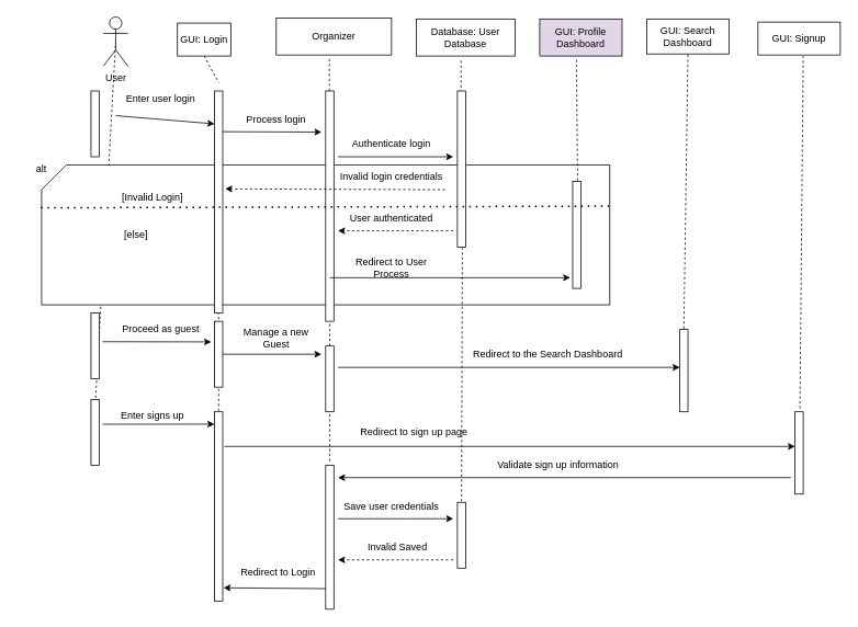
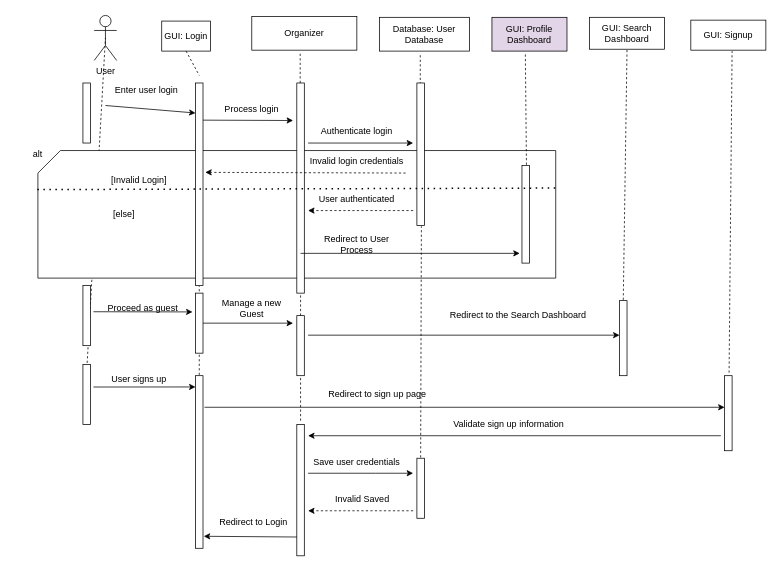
  <mxCell id="0" />
  <mxCell id="1" parent="0" />
  <mxCell id="2" value="" style="endArrow=none;dashed=1;html=1;rounded=0;entryX=0.5;entryY=0.5;entryDx=0;entryDy=0;entryPerimeter=0;exitX=0.565;exitY=-0.025;exitDx=0;exitDy=0;exitPerimeter=0;" parent="1" target="10" edge="1" source="69"><mxGeometry width="50" height="50" relative="1" as="geometry"><mxPoint x="115" y="110" as="sourcePoint" /><mxPoint x="650" y="220" as="targetPoint" /></mxGeometry></mxCell>
  <mxCell id="3" value="" style="shape=card;whiteSpace=wrap;html=1;" parent="1" vertex="1"><mxGeometry x="50" y="200" width="690" height="170" as="geometry" /></mxCell>
  <mxCell id="4" value="" style="endArrow=none;dashed=1;html=1;rounded=0;" parent="1" edge="1"><mxGeometry width="50" height="50" relative="1" as="geometry"><mxPoint x="559.5" y="130" as="sourcePoint" /><mxPoint x="559.5" y="70" as="targetPoint" /></mxGeometry></mxCell>
  <mxCell id="5" value="GUI: Login" style="rounded=0;whiteSpace=wrap;html=1;" parent="1" vertex="1"><mxGeometry x="215" y="27.5" width="65" height="40" as="geometry" /></mxCell>
  <mxCell id="6" value="GUI: Profile Dashboard" style="rounded=0;whiteSpace=wrap;html=1;fillColor=#e1d5e7;" parent="1" vertex="1"><mxGeometry x="655" y="22.5" width="100" height="45" as="geometry" /></mxCell>
  <mxCell id="7" value="Organizer" style="rounded=0;whiteSpace=wrap;html=1;" parent="1" vertex="1"><mxGeometry x="335" y="21.25" width="140" height="45" as="geometry" /></mxCell>
  <mxCell id="8" value="Database: User Database" style="rounded=0;whiteSpace=wrap;html=1;" parent="1" vertex="1"><mxGeometry x="505" y="22.5" width="120" height="45" as="geometry" /></mxCell>
  <mxCell id="9" value="GUI: Search Dashboard" style="rounded=0;whiteSpace=wrap;html=1;" parent="1" vertex="1"><mxGeometry x="785" y="22.5" width="100" height="42.5" as="geometry" /></mxCell>
  <mxCell id="10" value="User" style="shape=umlActor;verticalLabelPosition=bottom;verticalAlign=top;html=1;outlineConnect=0;" parent="1" vertex="1"><mxGeometry x="125" y="20" width="30" height="60" as="geometry" /></mxCell>
  <mxCell id="11" value="" style="html=1;points=[];perimeter=orthogonalPerimeter;" parent="1" vertex="1"><mxGeometry x="260" y="110" width="10" height="270" as="geometry" /></mxCell>
  <mxCell id="12" value="" style="endArrow=classic;html=1;rounded=0;exitX=0;exitY=1;exitDx=0;exitDy=0;" parent="1" source="13" edge="1"><mxGeometry width="50" height="50" relative="1" as="geometry"><mxPoint x="440" y="400" as="sourcePoint" /><mxPoint x="260" y="150" as="targetPoint" /></mxGeometry></mxCell>
  <mxCell id="13" value="Enter user login" style="text;html=1;strokeColor=none;fillColor=none;align=center;verticalAlign=middle;whiteSpace=wrap;rounded=0;" parent="1" vertex="1"><mxGeometry x="140" y="100" width="110" height="40" as="geometry" /></mxCell>
  <mxCell id="14" value="" style="endArrow=none;dashed=1;html=1;rounded=0;exitX=0.5;exitY=1;exitDx=0;exitDy=0;" parent="1" source="5" edge="1"><mxGeometry width="50" height="50" relative="1" as="geometry"><mxPoint x="600" y="270" as="sourcePoint" /><mxPoint x="265" y="100" as="targetPoint" /></mxGeometry></mxCell>
  <mxCell id="15" value="" style="html=1;points=[];perimeter=orthogonalPerimeter;" parent="1" vertex="1"><mxGeometry x="395" y="110" width="10" height="280" as="geometry" /></mxCell>
  <mxCell id="16" value="" style="endArrow=none;dashed=1;html=1;rounded=0;" parent="1" edge="1"><mxGeometry width="50" height="50" relative="1" as="geometry"><mxPoint x="399.5" y="110" as="sourcePoint" /><mxPoint x="399.5" y="70" as="targetPoint" /></mxGeometry></mxCell>
  <mxCell id="17" value="" style="endArrow=classic;html=1;rounded=0;" parent="1" edge="1"><mxGeometry width="50" height="50" relative="1" as="geometry"><mxPoint x="270" y="159.5" as="sourcePoint" /><mxPoint x="390" y="160" as="targetPoint" /></mxGeometry></mxCell>
  <mxCell id="18" value="Process login" style="text;html=1;strokeColor=none;fillColor=none;align=center;verticalAlign=middle;whiteSpace=wrap;rounded=0;" parent="1" vertex="1"><mxGeometry x="270" y="130" width="130" height="30" as="geometry" /></mxCell>
  <mxCell id="19" value="" style="html=1;points=[];perimeter=orthogonalPerimeter;" parent="1" vertex="1"><mxGeometry x="555" y="110" width="10" height="190" as="geometry" /></mxCell>
  <mxCell id="20" value="" style="endArrow=classic;html=1;rounded=0;exitX=0;exitY=1;exitDx=0;exitDy=0;" parent="1" source="21" edge="1"><mxGeometry width="50" height="50" relative="1" as="geometry"><mxPoint x="410" y="200" as="sourcePoint" /><mxPoint x="550" y="190" as="targetPoint" /></mxGeometry></mxCell>
  <mxCell id="21" value="Authenticate login" style="text;html=1;strokeColor=none;fillColor=none;align=center;verticalAlign=middle;whiteSpace=wrap;rounded=0;" parent="1" vertex="1"><mxGeometry x="410" y="160" width="130" height="30" as="geometry" /></mxCell>
  <mxCell id="22" value="" style="endArrow=classic;html=1;rounded=0;dashed=1;" parent="1" edge="1"><mxGeometry width="50" height="50" relative="1" as="geometry"><mxPoint x="550" y="280" as="sourcePoint" /><mxPoint x="410" y="280" as="targetPoint" /></mxGeometry></mxCell>
  <mxCell id="23" value="User authenticated" style="text;html=1;strokeColor=none;fillColor=none;align=center;verticalAlign=middle;whiteSpace=wrap;rounded=0;" parent="1" vertex="1"><mxGeometry x="410" y="250" width="130" height="30" as="geometry" /></mxCell>
  <mxCell id="24" value="" style="html=1;points=[];perimeter=orthogonalPerimeter;" parent="1" vertex="1"><mxGeometry x="695" y="220" width="10" height="130" as="geometry" /></mxCell>
  <mxCell id="25" value="" style="endArrow=classic;html=1;rounded=0;entryX=-0.3;entryY=0.9;entryDx=0;entryDy=0;entryPerimeter=0;" parent="1" target="24" edge="1"><mxGeometry width="50" height="50" relative="1" as="geometry"><mxPoint x="400" y="337" as="sourcePoint" /><mxPoint x="650" y="280" as="targetPoint" /><Array as="points" /></mxGeometry></mxCell>
  <mxCell id="26" value="Redirect to User Process" style="text;html=1;strokeColor=none;fillColor=none;align=center;verticalAlign=middle;whiteSpace=wrap;rounded=0;" parent="1" vertex="1"><mxGeometry x="410" y="310" width="130" height="30" as="geometry" /></mxCell>
  <mxCell id="27" value="Invalid login credentials" style="text;html=1;strokeColor=none;fillColor=none;align=center;verticalAlign=middle;whiteSpace=wrap;rounded=0;" parent="1" vertex="1"><mxGeometry x="410" y="200" width="130" height="30" as="geometry" /></mxCell>
  <mxCell id="28" value="" style="endArrow=classic;html=1;rounded=0;exitX=1;exitY=1;exitDx=0;exitDy=0;entryX=1.3;entryY=0.441;entryDx=0;entryDy=0;entryPerimeter=0;dashed=1;" parent="1" source="27" target="11" edge="1"><mxGeometry width="50" height="50" relative="1" as="geometry"><mxPoint x="600" y="330" as="sourcePoint" /><mxPoint x="650" y="280" as="targetPoint" /></mxGeometry></mxCell>
  <mxCell id="29" value="alt" style="text;html=1;strokeColor=none;fillColor=none;align=center;verticalAlign=middle;whiteSpace=wrap;rounded=0;" parent="1" vertex="1"><mxGeometry x="20" y="190" width="60" height="30" as="geometry" /></mxCell>
  <mxCell id="30" value="" style="endArrow=none;dashed=1;html=1;dashPattern=1 3;strokeWidth=2;rounded=0;exitX=-0.001;exitY=0.306;exitDx=0;exitDy=0;exitPerimeter=0;" parent="1" source="3" edge="1"><mxGeometry width="50" height="50" relative="1" as="geometry"><mxPoint x="600" y="390" as="sourcePoint" /><mxPoint x="740" y="250" as="targetPoint" /></mxGeometry></mxCell>
  <mxCell id="31" value="[else]" style="text;html=1;strokeColor=none;fillColor=none;align=center;verticalAlign=middle;whiteSpace=wrap;rounded=0;" parent="1" vertex="1"><mxGeometry x="130" y="275" width="70" height="20" as="geometry" /></mxCell>
  <mxCell id="32" value="[Invalid Login]" style="text;html=1;strokeColor=none;fillColor=none;align=center;verticalAlign=middle;whiteSpace=wrap;rounded=0;" parent="1" vertex="1"><mxGeometry x="140" y="230" width="90" height="20" as="geometry" /></mxCell>
  <mxCell id="33" value="" style="html=1;points=[];perimeter=orthogonalPerimeter;" parent="1" vertex="1"><mxGeometry x="825" y="400" width="10" height="100" as="geometry" /></mxCell>
  <mxCell id="34" value="" style="endArrow=none;dashed=1;html=1;rounded=0;entryX=0.5;entryY=1;entryDx=0;entryDy=0;exitX=0.5;exitY=-0.01;exitDx=0;exitDy=0;exitPerimeter=0;" parent="1" source="33" target="9" edge="1"><mxGeometry width="50" height="50" relative="1" as="geometry"><mxPoint x="600" y="390" as="sourcePoint" /><mxPoint x="650" y="340" as="targetPoint" /></mxGeometry></mxCell>
  <mxCell id="35" value="" style="endArrow=classic;html=1;rounded=0;exitX=1.4;exitY=0.635;exitDx=0;exitDy=0;exitPerimeter=0;entryX=-0.4;entryY=0.313;entryDx=0;entryDy=0;entryPerimeter=0;" parent="1" target="61" edge="1"><mxGeometry width="50" height="50" relative="1" as="geometry"><mxPoint x="124" y="414.8" as="sourcePoint" /><mxPoint x="650" y="340" as="targetPoint" /></mxGeometry></mxCell>
- <mxCell id="36" value="Proceed as guest" style="text;html=1;strokeColor=none;fillColor=none;align=center;verticalAlign=middle;whiteSpace=wrap;rounded=0;" parent="1" vertex="1"><mxGeometry x="140" y="380" width="110" height="40" as="geometry" /></mxCell>
+ <mxCell id="36" value="Proceed as guest" style="text;html=1;strokeColor=none;fillColor=none;align=center;verticalAlign=middle;whiteSpace=wrap;rounded=0;" parent="1" vertex="1"><mxGeometry x="135" y="390" width="110" height="40" as="geometry" /></mxCell>
  <mxCell id="37" value="" style="endArrow=classic;html=1;rounded=0;exitX=1;exitY=0.782;exitDx=0;exitDy=0;exitPerimeter=0;" parent="1" edge="1"><mxGeometry width="50" height="50" relative="1" as="geometry"><mxPoint x="270" y="430" as="sourcePoint" /><mxPoint x="390" y="430" as="targetPoint" /></mxGeometry></mxCell>
  <mxCell id="38" value="Manage a new Guest" style="text;html=1;strokeColor=none;fillColor=none;align=center;verticalAlign=middle;whiteSpace=wrap;rounded=0;" parent="1" vertex="1"><mxGeometry x="280" y="390" width="110" height="40" as="geometry" /></mxCell>
  <mxCell id="39" value="" style="endArrow=classic;html=1;rounded=0;entryX=0;entryY=0.46;entryDx=0;entryDy=0;entryPerimeter=0;" parent="1" target="33" edge="1"><mxGeometry width="50" height="50" relative="1" as="geometry"><mxPoint x="410" y="446" as="sourcePoint" /><mxPoint x="650" y="340" as="targetPoint" /></mxGeometry></mxCell>
- <mxCell id="40" value="Redirect to the Search Dashboard" style="text;html=1;strokeColor=none;fillColor=none;align=center;verticalAlign=middle;whiteSpace=wrap;rounded=0;" parent="1" vertex="1"><mxGeometry x="545" y="410" width="240" height="40" as="geometry" /></mxCell>
+ <mxCell id="40" value="Redirect to the Search Dashboard" style="text;html=1;strokeColor=none;fillColor=none;align=center;verticalAlign=middle;whiteSpace=wrap;rounded=0;" parent="1" vertex="1"><mxGeometry x="570" y="400" width="240" height="40" as="geometry" /></mxCell>
  <mxCell id="41" value="GUI: Signup" style="rounded=0;whiteSpace=wrap;html=1;" parent="1" vertex="1"><mxGeometry x="920" y="26.25" width="100" height="40" as="geometry" /></mxCell>
  <mxCell id="42" value="" style="endArrow=none;dashed=1;html=1;rounded=0;exitX=0.6;exitY=-0.008;exitDx=0;exitDy=0;exitPerimeter=0;" parent="1" source="24" edge="1"><mxGeometry width="50" height="50" relative="1" as="geometry"><mxPoint x="699.5" y="130" as="sourcePoint" /><mxPoint x="699.5" y="70" as="targetPoint" /></mxGeometry></mxCell>
  <mxCell id="43" value="" style="html=1;points=[];perimeter=orthogonalPerimeter;" parent="1" vertex="1"><mxGeometry x="965" y="500" width="10" height="100" as="geometry" /></mxCell>
  <mxCell id="44" value="" style="endArrow=none;dashed=1;html=1;rounded=0;entryX=0.5;entryY=1;entryDx=0;entryDy=0;exitX=0.6;exitY=-0.04;exitDx=0;exitDy=0;exitPerimeter=0;" parent="1" source="43" edge="1"><mxGeometry width="50" height="50" relative="1" as="geometry"><mxPoint x="970" y="401.5" as="sourcePoint" /><mxPoint x="975" y="67.5" as="targetPoint" /></mxGeometry></mxCell>
  <mxCell id="45" value="" style="endArrow=classic;html=1;rounded=0;exitX=1.4;exitY=0.844;exitDx=0;exitDy=0;exitPerimeter=0;" parent="1" edge="1"><mxGeometry width="50" height="50" relative="1" as="geometry"><mxPoint x="124" y="515.12" as="sourcePoint" /><mxPoint x="260" y="515" as="targetPoint" /></mxGeometry></mxCell>
- <mxCell id="46" value="Enter signs up" style="text;html=1;strokeColor=none;fillColor=none;align=center;verticalAlign=middle;whiteSpace=wrap;rounded=0;" parent="1" vertex="1"><mxGeometry x="130" y="490" width="110" height="30" as="geometry" /></mxCell>
+ <mxCell id="46" value="User signs up" style="text;html=1;strokeColor=none;fillColor=none;align=center;verticalAlign=middle;whiteSpace=wrap;rounded=0;" parent="1" vertex="1"><mxGeometry x="130" y="490" width="110" height="30" as="geometry" /></mxCell>
  <mxCell id="47" value="" style="endArrow=classic;html=1;rounded=0;exitX=1.2;exitY=0.183;exitDx=0;exitDy=0;exitPerimeter=0;" parent="1" source="63" target="43" edge="1"><mxGeometry width="50" height="50" relative="1" as="geometry"><mxPoint x="280" y="540" as="sourcePoint" /><mxPoint x="760" y="340" as="targetPoint" /></mxGeometry></mxCell>
  <mxCell id="48" value="Redirect to sign up page" style="text;html=1;strokeColor=none;fillColor=none;align=center;verticalAlign=middle;whiteSpace=wrap;rounded=0;" parent="1" vertex="1"><mxGeometry x="405" y="510" width="195" height="30" as="geometry" /></mxCell>
  <mxCell id="49" value="" style="endArrow=classic;html=1;rounded=0;" parent="1" edge="1"><mxGeometry width="50" height="50" relative="1" as="geometry"><mxPoint x="960" y="580" as="sourcePoint" /><mxPoint x="410" y="580" as="targetPoint" /></mxGeometry></mxCell>
  <mxCell id="50" value="Validate sign up information" style="text;html=1;strokeColor=none;fillColor=none;align=center;verticalAlign=middle;whiteSpace=wrap;rounded=0;" parent="1" vertex="1"><mxGeometry x="580" y="550" width="195" height="30" as="geometry" /></mxCell>
  <mxCell id="51" value="" style="html=1;points=[];perimeter=orthogonalPerimeter;" parent="1" vertex="1"><mxGeometry x="555" y="610" width="10" height="80" as="geometry" /></mxCell>
  <mxCell id="52" value="" style="endArrow=none;dashed=1;html=1;rounded=0;entryX=0.6;entryY=1.005;entryDx=0;entryDy=0;entryPerimeter=0;exitX=0.5;exitY=-0.012;exitDx=0;exitDy=0;exitPerimeter=0;" parent="1" source="51" target="19" edge="1"><mxGeometry width="50" height="50" relative="1" as="geometry"><mxPoint x="710" y="450" as="sourcePoint" /><mxPoint x="760" y="400" as="targetPoint" /></mxGeometry></mxCell>
  <mxCell id="53" value="" style="endArrow=classic;html=1;rounded=0;" parent="1" edge="1"><mxGeometry width="50" height="50" relative="1" as="geometry"><mxPoint x="410" y="630" as="sourcePoint" /><mxPoint x="550" y="630" as="targetPoint" /><Array as="points"><mxPoint x="500" y="630" /></Array></mxGeometry></mxCell>
  <mxCell id="54" value="Save user credentials" style="text;html=1;strokeColor=none;fillColor=none;align=center;verticalAlign=middle;whiteSpace=wrap;rounded=0;" parent="1" vertex="1"><mxGeometry x="400" y="600" width="150" height="30" as="geometry" /></mxCell>
  <mxCell id="55" value="" style="endArrow=classic;html=1;rounded=0;dashed=1;" parent="1" edge="1"><mxGeometry width="50" height="50" relative="1" as="geometry"><mxPoint x="550" y="680" as="sourcePoint" /><mxPoint x="410" y="680" as="targetPoint" /></mxGeometry></mxCell>
  <mxCell id="56" value="Invalid Saved" style="text;html=1;strokeColor=none;fillColor=none;align=center;verticalAlign=middle;whiteSpace=wrap;rounded=0;" parent="1" vertex="1"><mxGeometry x="430" y="650" width="105" height="30" as="geometry" /></mxCell>
  <mxCell id="57" value="" style="endArrow=none;dashed=1;html=1;rounded=0;entryX=0.5;entryY=1.002;entryDx=0;entryDy=0;entryPerimeter=0;exitX=0.5;exitY=-0.03;exitDx=0;exitDy=0;exitPerimeter=0;startArrow=none;" parent="1" source="61" target="11" edge="1"><mxGeometry width="50" height="50" relative="1" as="geometry"><mxPoint x="710" y="470" as="sourcePoint" /><mxPoint x="760" y="420" as="targetPoint" /></mxGeometry></mxCell>
  <mxCell id="58" value="" style="endArrow=classic;html=1;rounded=0;entryX=1.1;entryY=0.74;entryDx=0;entryDy=0;entryPerimeter=0;exitX=0.1;exitY=0.857;exitDx=0;exitDy=0;exitPerimeter=0;" parent="1" source="60" edge="1"><mxGeometry width="50" height="50" relative="1" as="geometry"><mxPoint x="390" y="720" as="sourcePoint" /><mxPoint x="271" y="714" as="targetPoint" /><Array as="points" /></mxGeometry></mxCell>
  <mxCell id="59" value="Redirect to Login" style="text;html=1;strokeColor=none;fillColor=none;align=center;verticalAlign=middle;whiteSpace=wrap;rounded=0;" parent="1" vertex="1"><mxGeometry x="285" y="680" width="105" height="30" as="geometry" /></mxCell>
  <mxCell id="60" value="" style="html=1;points=[];perimeter=orthogonalPerimeter;" parent="1" vertex="1"><mxGeometry x="395" y="565" width="10" height="175" as="geometry" /></mxCell>
  <mxCell id="61" value="" style="html=1;points=[];perimeter=orthogonalPerimeter;" parent="1" vertex="1"><mxGeometry x="260" y="390" width="10" height="80" as="geometry" /></mxCell>
  <mxCell id="62" value="" style="endArrow=none;dashed=1;html=1;rounded=0;entryX=0.5;entryY=1.002;entryDx=0;entryDy=0;entryPerimeter=0;exitX=0.5;exitY=-0.03;exitDx=0;exitDy=0;exitPerimeter=0;" parent="1" target="61" edge="1"><mxGeometry width="50" height="50" relative="1" as="geometry"><mxPoint x="265" y="637" as="sourcePoint" /><mxPoint x="265" y="380.54" as="targetPoint" /></mxGeometry></mxCell>
  <mxCell id="63" value="" style="html=1;points=[];perimeter=orthogonalPerimeter;" parent="1" vertex="1"><mxGeometry x="260" y="500" width="10" height="230" as="geometry" /></mxCell>
  <mxCell id="64" value="" style="html=1;points=[];perimeter=orthogonalPerimeter;" parent="1" vertex="1"><mxGeometry x="395" y="420" width="10" height="80" as="geometry" /></mxCell>
  <mxCell id="65" value="" style="endArrow=none;dashed=1;html=1;rounded=0;" parent="1" edge="1"><mxGeometry width="50" height="50" relative="1" as="geometry"><mxPoint x="400" y="420" as="sourcePoint" /><mxPoint x="400" y="391.04" as="targetPoint" /></mxGeometry></mxCell>
  <mxCell id="66" value="" style="endArrow=none;dashed=1;html=1;rounded=0;" parent="1" edge="1"><mxGeometry width="50" height="50" relative="1" as="geometry"><mxPoint x="400" y="560" as="sourcePoint" /><mxPoint x="400" y="500" as="targetPoint" /></mxGeometry></mxCell>
  <mxCell id="67" value="" style="html=1;points=[];perimeter=orthogonalPerimeter;" vertex="1" parent="1"><mxGeometry x="110" y="110" width="10" height="80" as="geometry" /></mxCell>
  <mxCell id="68" value="" style="html=1;points=[];perimeter=orthogonalPerimeter;" vertex="1" parent="1"><mxGeometry x="110" y="380" width="10" height="80" as="geometry" /></mxCell>
  <mxCell id="69" value="" style="html=1;points=[];perimeter=orthogonalPerimeter;" vertex="1" parent="1"><mxGeometry x="110" y="485" width="10" height="80" as="geometry" /></mxCell>
